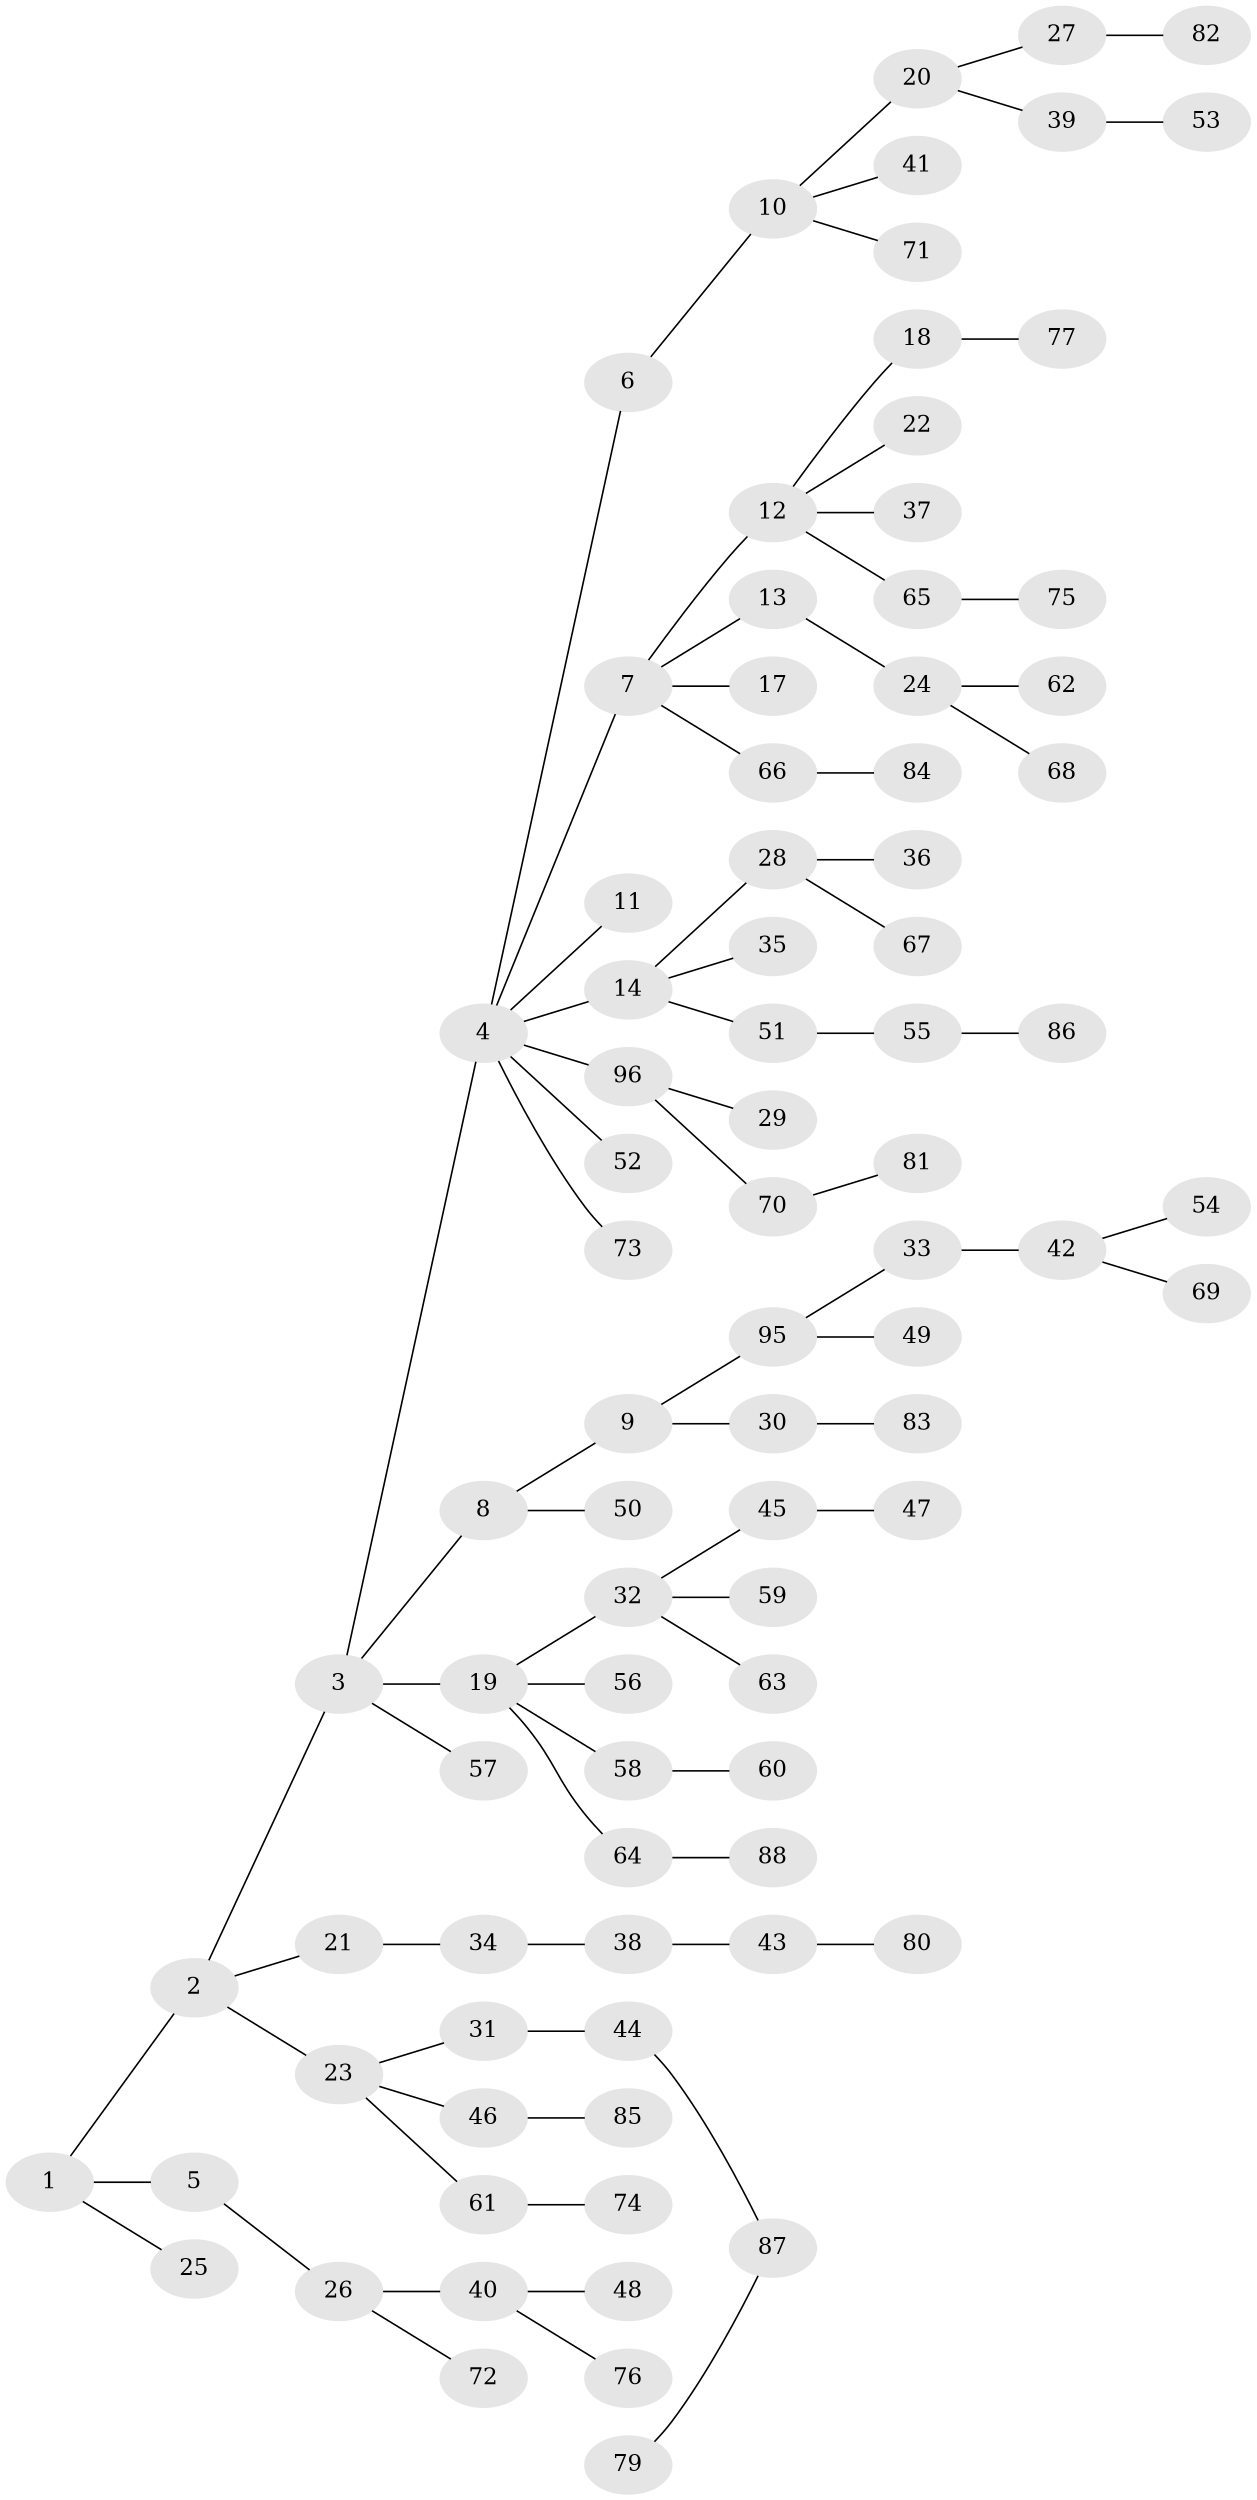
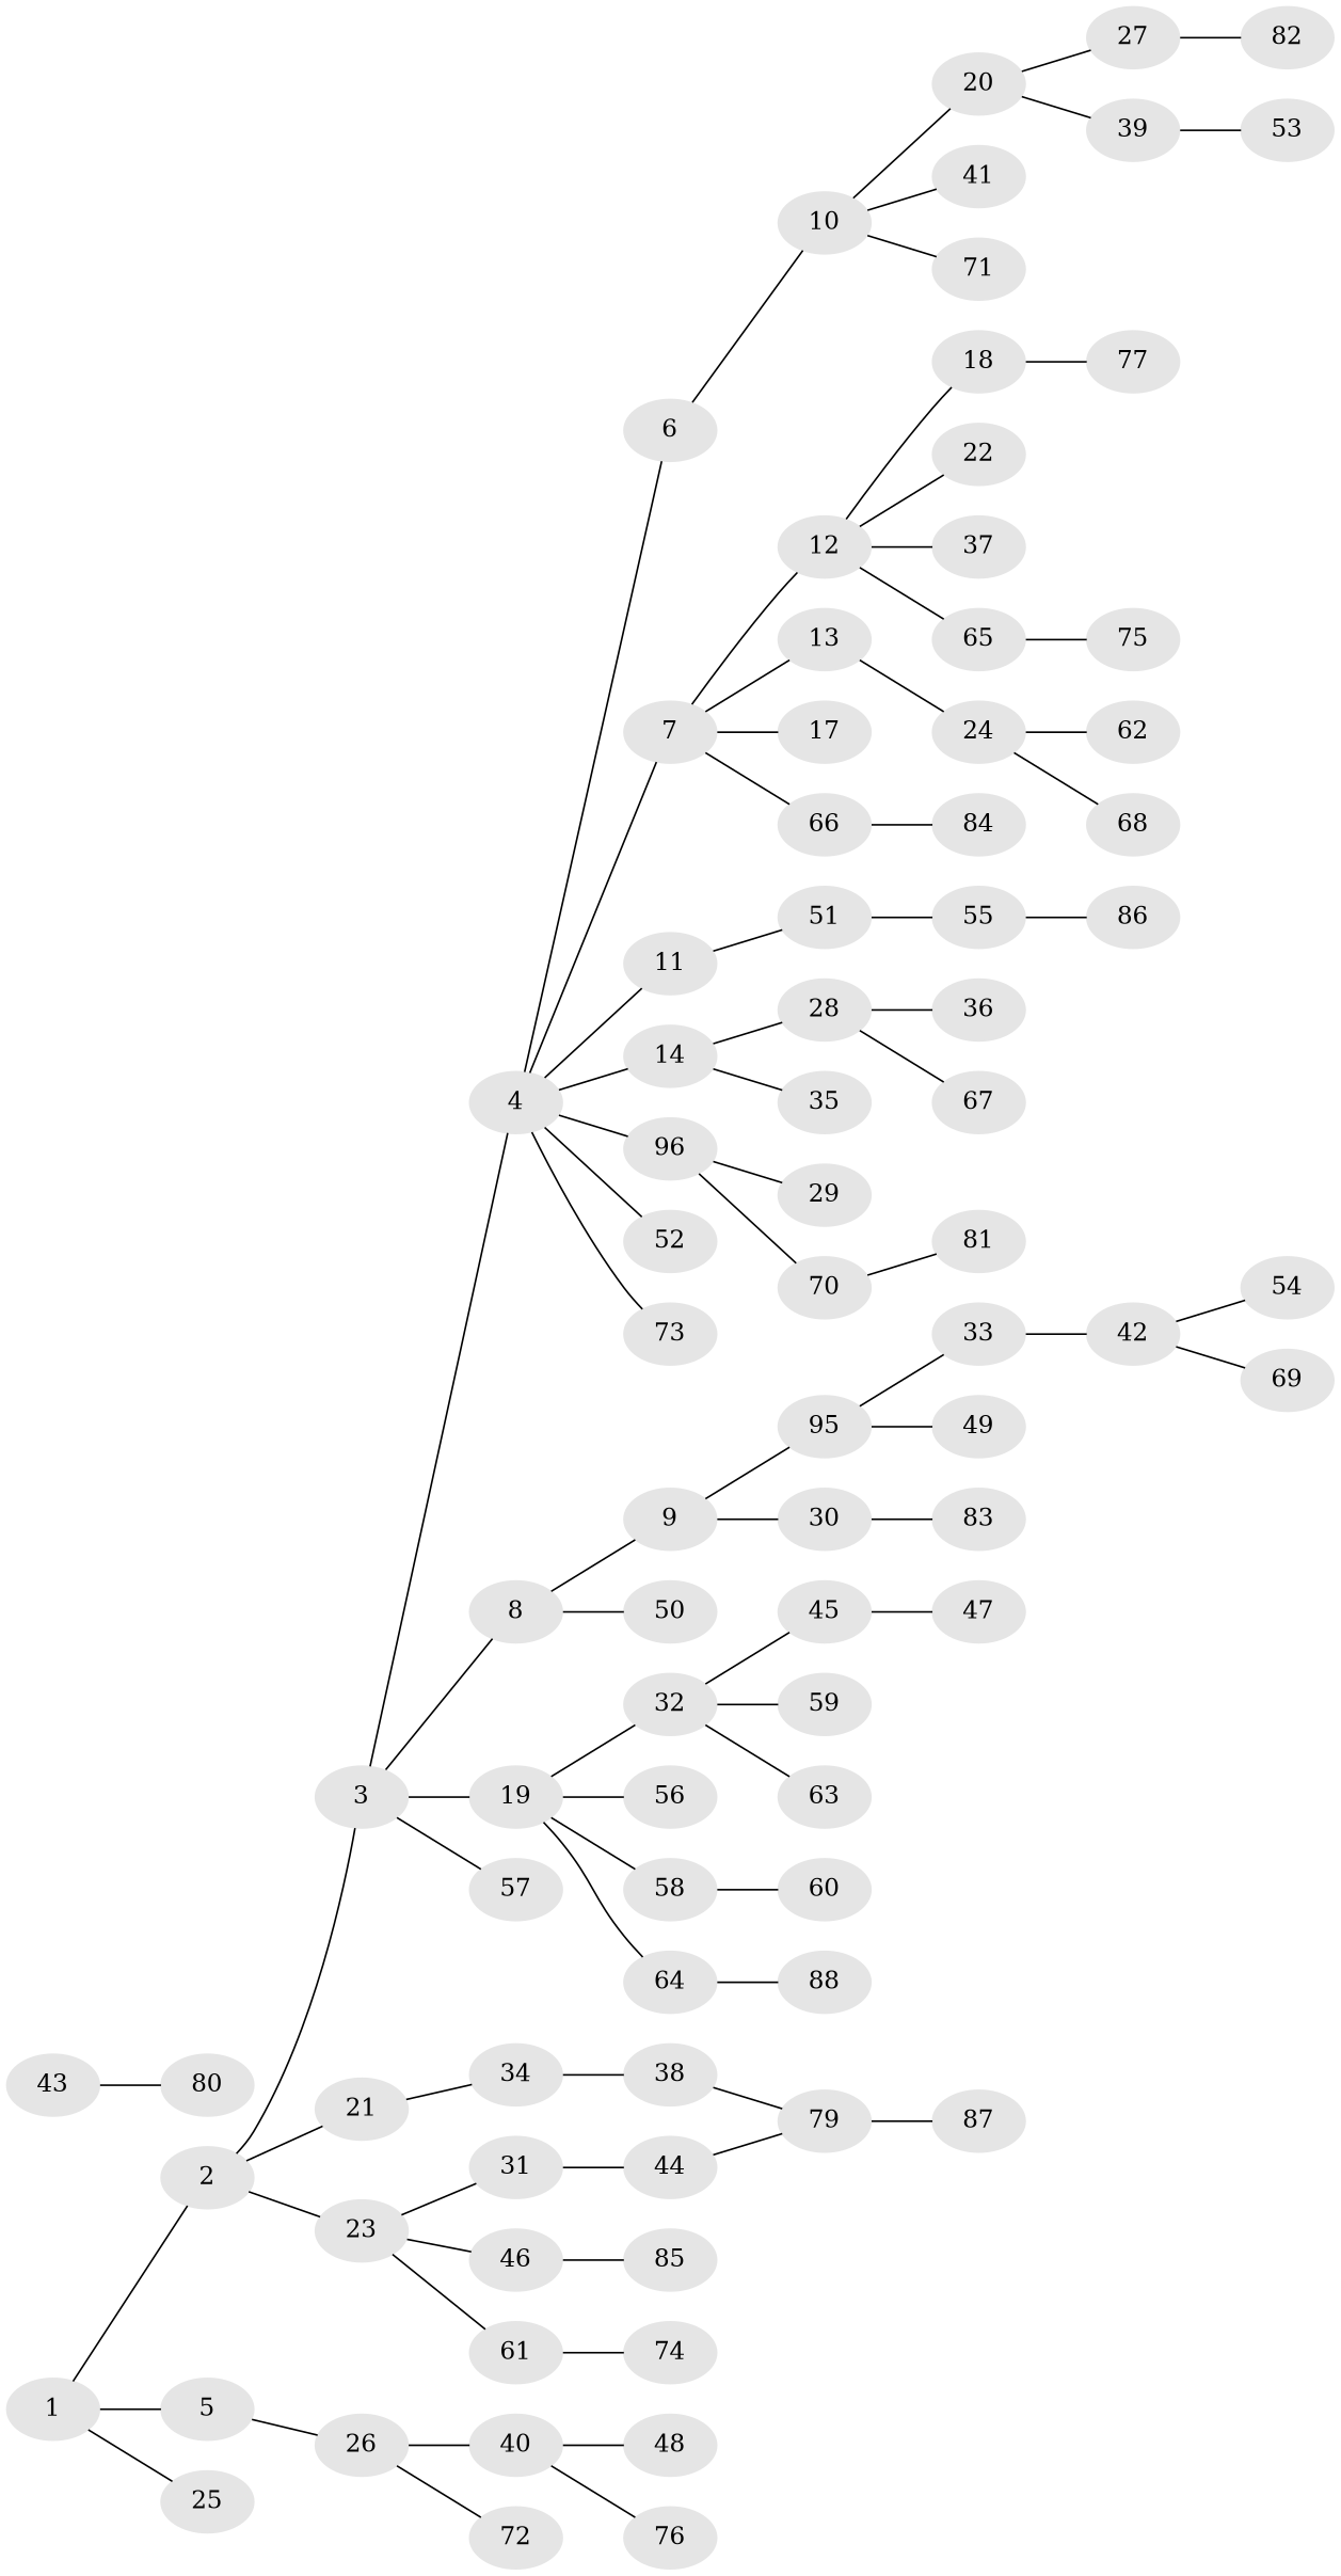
  graph {
    rankdir=LR
    node [color=gray90 style=filled]
    1
    2
    5
    25
    3
    21
    23
    26
    4
    8
    19
    57
    34
    31
    46
    61
    6
    7
    11
    14
    n21 [label=96]
    52
    73
    9
    50
    32
    56
    58
    64
    10
    12
    13
    17
    66
    28
    35
    51
    29
    70
    40
    72
    20
    41
    71
    18
    22
    37
    65
    24
    84
    n51 [label=95]
    30
    33
    49
    83
    27
    39
    77
    75
    62
    68
    36
    67
    55
    42
    81
    45
    59
    63
    60
    n71 [label=88]
    82
    53
    38
    44
    85
    74
    48
    76
    79
    47
    54
    69
    43
    80
    87
    86
    1 -- 2
    1 -- 5
    1 -- 25
    2 -- 3
    2 -- 21
    2 -- 23
    5 -- 26
    3 -- 4
    3 -- 8
    3 -- 19
    3 -- 57
    21 -- 34
    23 -- 31
    23 -- 46
    23 -- 61
    26 -- 40
    26 -- 72
    4 -- 6
    4 -- 7
    4 -- 11
    4 -- 14
    4 -- n21
    4 -- 52
    4 -- 73
    8 -- 9
    8 -- 50
    19 -- 32
    19 -- 56
    19 -- 58
    19 -- 64
    34 -- 38
    31 -- 44
    46 -- 85
    61 -- 74
    6 -- 10
    7 -- 12
    7 -- 13
    7 -- 17
    7 -- 66
    14 -- 28
    14 -- 35
-   14 -- 51
+   11 -- 51
    n21 -- 29
    n21 -- 70
    9 -- n51
    9 -- 30
    32 -- 45
    32 -- 59
    32 -- 63
    58 -- 60
    64 -- n71
    10 -- 20
    10 -- 41
    10 -- 71
    12 -- 18
    12 -- 22
    12 -- 37
    12 -- 65
    13 -- 24
    66 -- 84
    28 -- 36
    28 -- 67
    51 -- 55
    70 -- 81
    40 -- 48
    40 -- 76
    20 -- 27
    20 -- 39
    18 -- 77
    65 -- 75
    24 -- 62
    24 -- 68
    n51 -- 33
    n51 -- 49
    30 -- 83
    33 -- 42
    27 -- 82
    39 -- 53
    55 -- 86
    42 -- 54
    42 -- 69
    45 -- 47
-   38 -- 43
-   44 -- 87
+   38 -- 79
+   44 -- 79
    79 -- 87
    43 -- 80
  }
